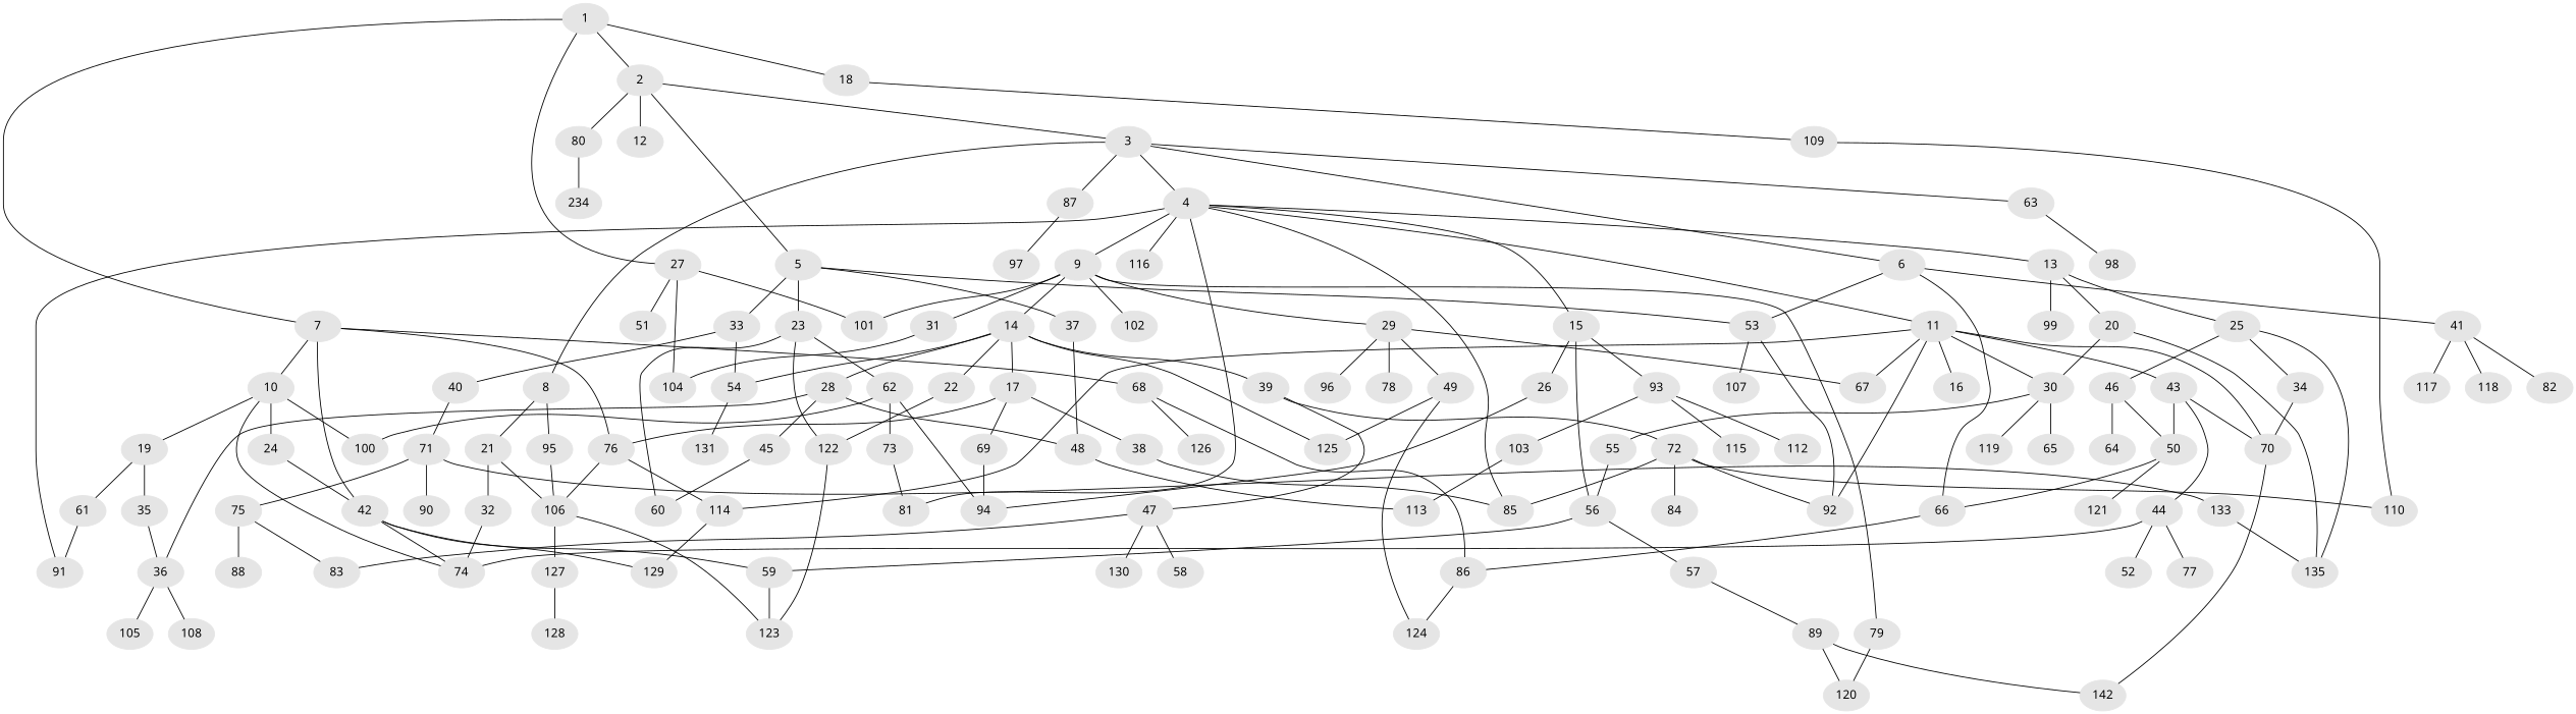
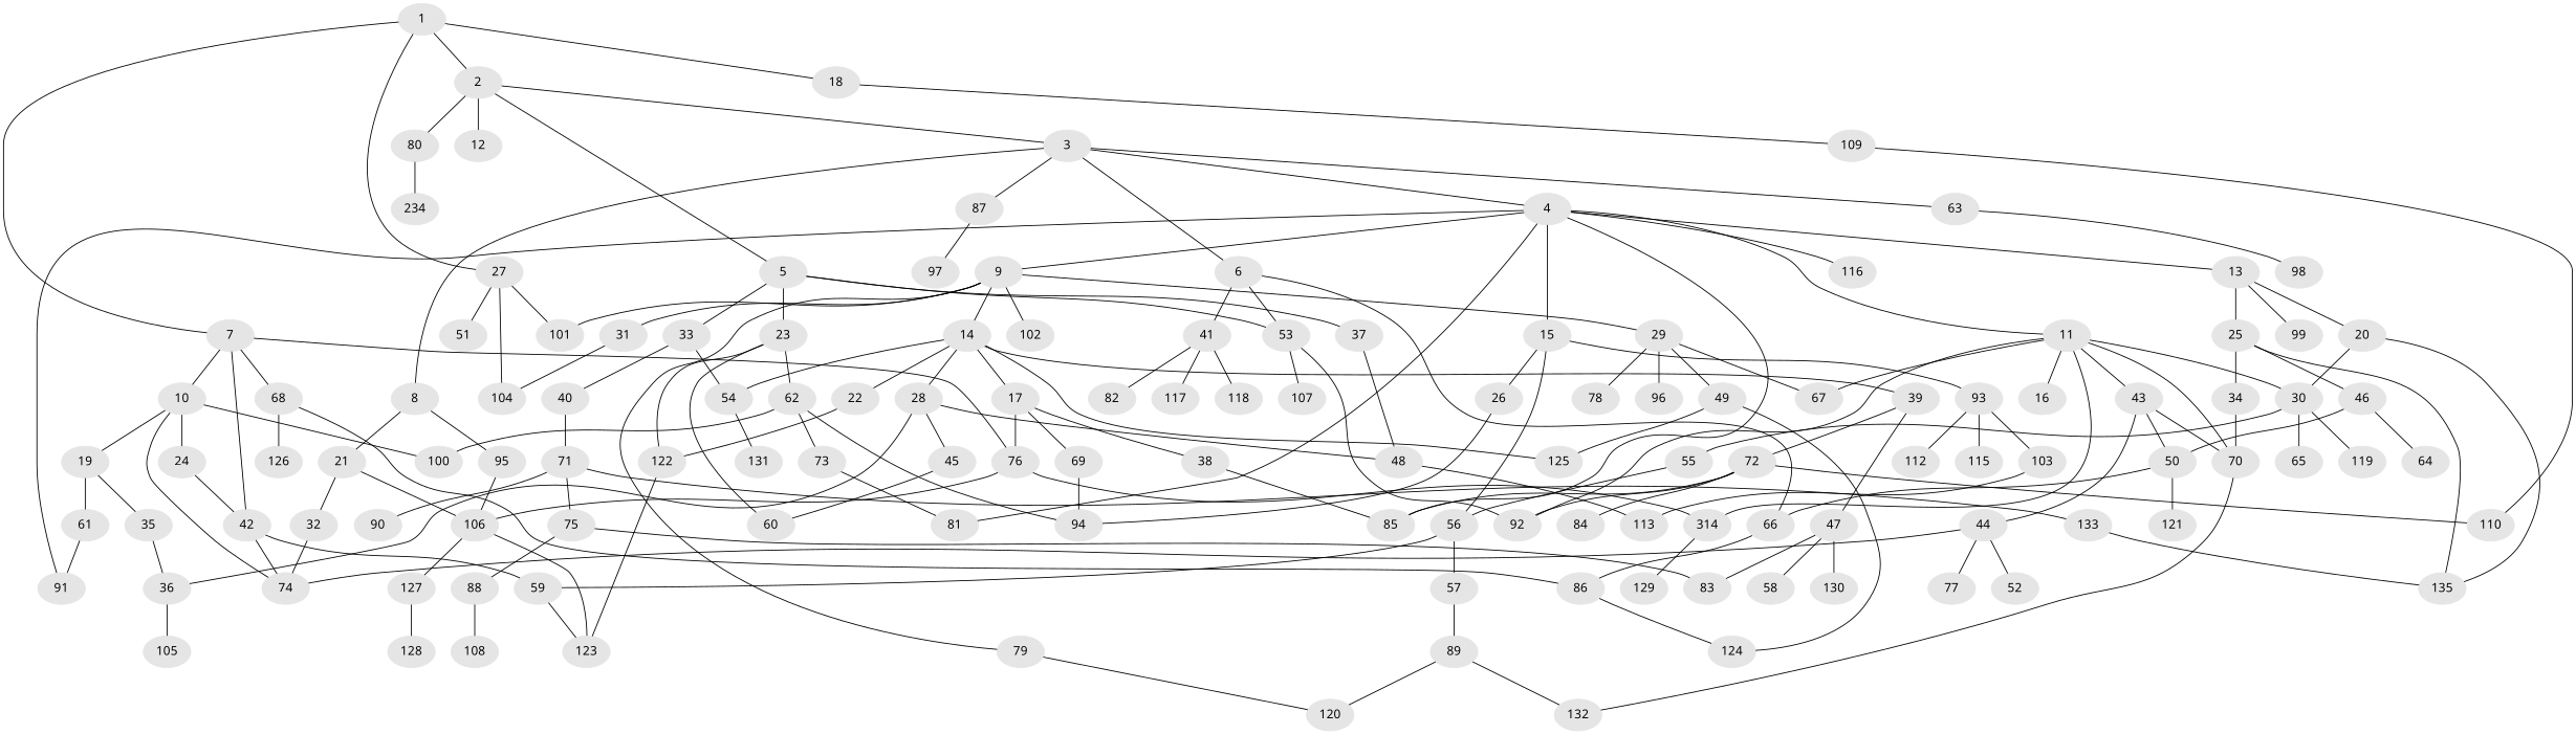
  graph {
    fontname="Noto Sans"
    node [color=gray90 fontname="Noto Sans" style=filled]
    edge [fontname="Noto Sans"]
    1
    2
    7
    18
    27
    3
    5
    12
    80
    10
    42
    68
    76
    109
    101
    51
    104
    4
    6
    8
    63
    87
    23
    33
    37
    53
    n27 [label=234]
    9
    11
    13
    15
    81
    85
    91
    116
    41
    66
    21
    95
    98
    97
    14
    29
    31
    79
    102
    16
    30
    43
    67
    70
    92
-   114
+   114 [label=314]
    20
    25
    99
    26
    56
    93
    122
    60
    62
    54
    40
    48
    107
    82
    117
    118
    86
    19
    24
    74
    100
    59
    129
    126
    106
    32
    17
    22
    28
    39
    125
    49
    78
    96
    120
    35
    61
    55
    65
    119
    44
    50
-   132 [label=142]
+   132
    135
    34
    46
    38
    69
    36
    45
    47
    72
    131
    94
    57
    103
    112
    115
    110
    123
    127
    73
    64
    105
    113
    124
    71
    58
    83
    130
    84
    75
    90
    133
    52
    77
    121
    89
    88
    108
    128
    1 -- 2
    1 -- 7
    1 -- 18
    1 -- 27
    2 -- 3
    2 -- 5
    2 -- 12
    2 -- 80
    7 -- 10
    7 -- 42
    7 -- 68
    7 -- 76
    18 -- 109
    27 -- 101
    27 -- 51
    27 -- 104
    3 -- 4
    3 -- 6
    3 -- 8
    3 -- 63
    3 -- 87
    5 -- 23
    5 -- 33
    5 -- 37
    5 -- 53
    80 -- n27
    10 -- 19
    10 -- 24
    10 -- 74
    10 -- 100
    42 -- 74
    42 -- 59
-   42 -- 129
    68 -- 86
    68 -- 126
    76 -- 114
    76 -- 106
    109 -- 110
    4 -- 9
    4 -- 11
    4 -- 13
    4 -- 15
    4 -- 81
    4 -- 85
    4 -- 91
    4 -- 116
    6 -- 53
    6 -- 41
    6 -- 66
    8 -- 21
    8 -- 95
    63 -- 98
    87 -- 97
    23 -- 122
    23 -- 60
    23 -- 62
    33 -- 54
    33 -- 40
    37 -- 48
    53 -- 92
    53 -- 107
    9 -- 101
    9 -- 14
    9 -- 29
    9 -- 31
    9 -- 79
    9 -- 102
    11 -- 16
    11 -- 30
    11 -- 43
    11 -- 67
    11 -- 70
    11 -- 92
    11 -- 114
    13 -- 20
    13 -- 25
    13 -- 99
    15 -- 26
    15 -- 56
    15 -- 93
    41 -- 82
    41 -- 117
    41 -- 118
    66 -- 86
    21 -- 106
    21 -- 32
    95 -- 106
    14 -- 54
    14 -- 17
    14 -- 22
    14 -- 28
    14 -- 39
    14 -- 125
    29 -- 67
    29 -- 49
    29 -- 78
    29 -- 96
    31 -- 104
    79 -- 120
    30 -- 55
    30 -- 65
    30 -- 119
    43 -- 70
    43 -- 44
    43 -- 50
    70 -- 132
    114 -- 129
    20 -- 30
    20 -- 135
    25 -- 135
    25 -- 34
    25 -- 46
    26 -- 94
    56 -- 59
    56 -- 57
    93 -- 103
    93 -- 112
    93 -- 115
    122 -- 123
    62 -- 100
    62 -- 94
    62 -- 73
    54 -- 131
    40 -- 71
    48 -- 113
    86 -- 124
    19 -- 35
    19 -- 61
    24 -- 42
    59 -- 123
    106 -- 123
    106 -- 127
    32 -- 74
    17 -- 76
    17 -- 38
    17 -- 69
    22 -- 122
    28 -- 48
    28 -- 36
    28 -- 45
    39 -- 47
    39 -- 72
    49 -- 125
    49 -- 124
    35 -- 36
    61 -- 91
    55 -- 56
    44 -- 74
    44 -- 52
    44 -- 77
    50 -- 66
    50 -- 121
    34 -- 70
    46 -- 50
    46 -- 64
    38 -- 85
    69 -- 94
    36 -- 105
    45 -- 60
    47 -- 58
    47 -- 83
    47 -- 130
    72 -- 85
    72 -- 92
    72 -- 110
    72 -- 84
    57 -- 89
    103 -- 113
    127 -- 128
    73 -- 81
    71 -- 75
    71 -- 90
    71 -- 133
    75 -- 83
    75 -- 88
    133 -- 135
    89 -- 120
    89 -- 132
-   36 -- 108
+   88 -- 108
  }
